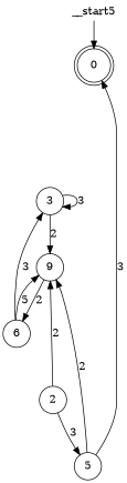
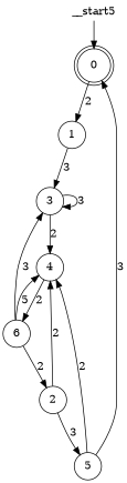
  digraph {
    node [shape=circle]
    n1 [label=0 shape=doublecircle]
+   n2 [label=1]
    n3 [label=3]
    n4 [label=2]
-   n5 [label=9]
+   n5 [label=4]
    n6 [label=5]
    n7 [label=6]
    n8 [height=0 label=__start5 shape=none width=0]
+   n1 -> n2 [label=2]
+   n2 -> n3 [label=3]
    n3 -> n3 [label=3]
    n3 -> n5 [label=2]
    n4 -> n5 [label=2]
    n4 -> n6 [label=3]
    n5 -> n7 [label=2]
    n6 -> n1 [label=3]
    n6 -> n5 [label=2]
    n7 -> n3 [label=3]
+   n7 -> n4 [label=2]
    n7 -> n5 [label=5]
    n8 -> n1
  }
